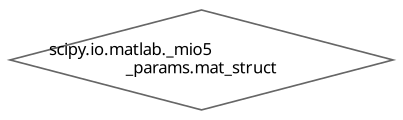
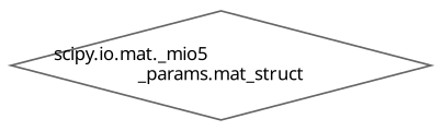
  digraph {
    rankdir=LR
    fontname="Noto Sans"
-   n1 [color=grey40 fillcolor=white fontname="Noto Sans" fontsize=10 height=0.2 label="scipy.io.matlab._mio5\l_params.mat_struct" shape=diamond style=filled width=0.4]
+   n1 [color=grey40 fillcolor=white fontname="Noto Sans" fontsize=10 height=0.2 label="scipy.io.mat._mio5\l_params.mat_struct" shape=diamond style=filled width=0.4]
  }
